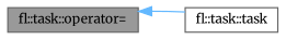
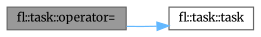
  digraph {
    rankdir=LR
    fontname=Merriweather
    node [fontname=Merriweather fontsize=10 shape=box style=filled]
    n1 [color=gray40 fillcolor=grey60 fontcolor=black height=0.2 label="fl::task::operator=" width=0.4]
    n2 [color=grey40 fillcolor=white height=0.2 label="fl::task::task" width=0.4]
-   n2 -> n1 [color=steelblue1 fontname=Merriweather fontsize=10 labelfontname=Helvetica labelfontsize=10 style=solid]
+   n1 -> n2 [color=steelblue1 fontname=Merriweather fontsize=10 labelfontname=Helvetica labelfontsize=10 style=solid]
  }
